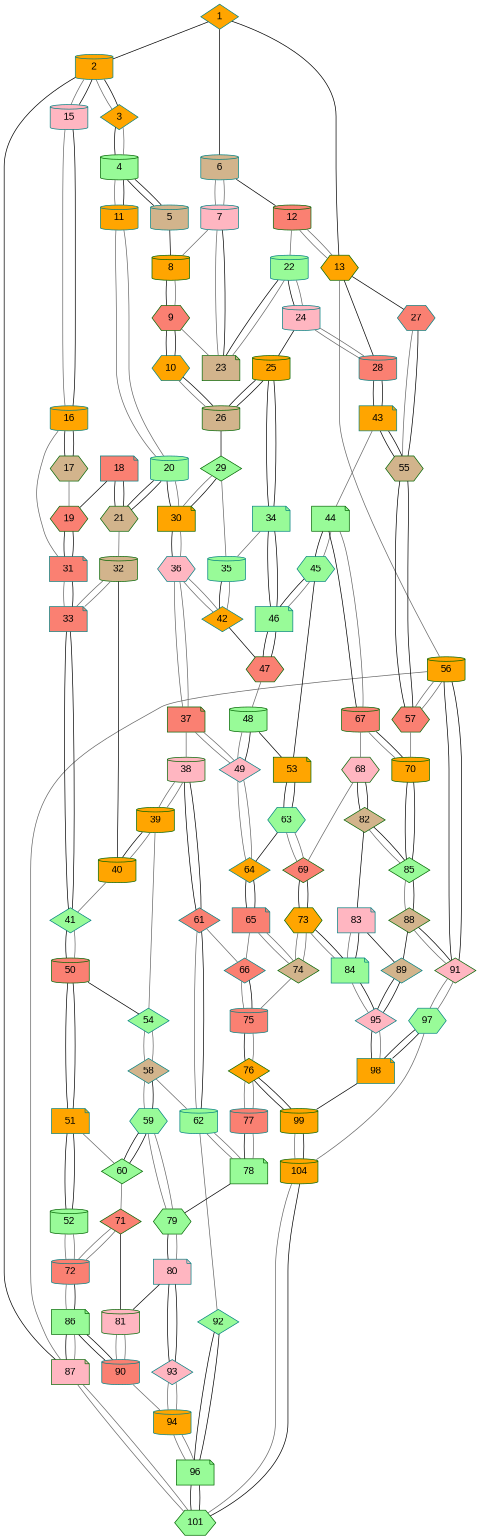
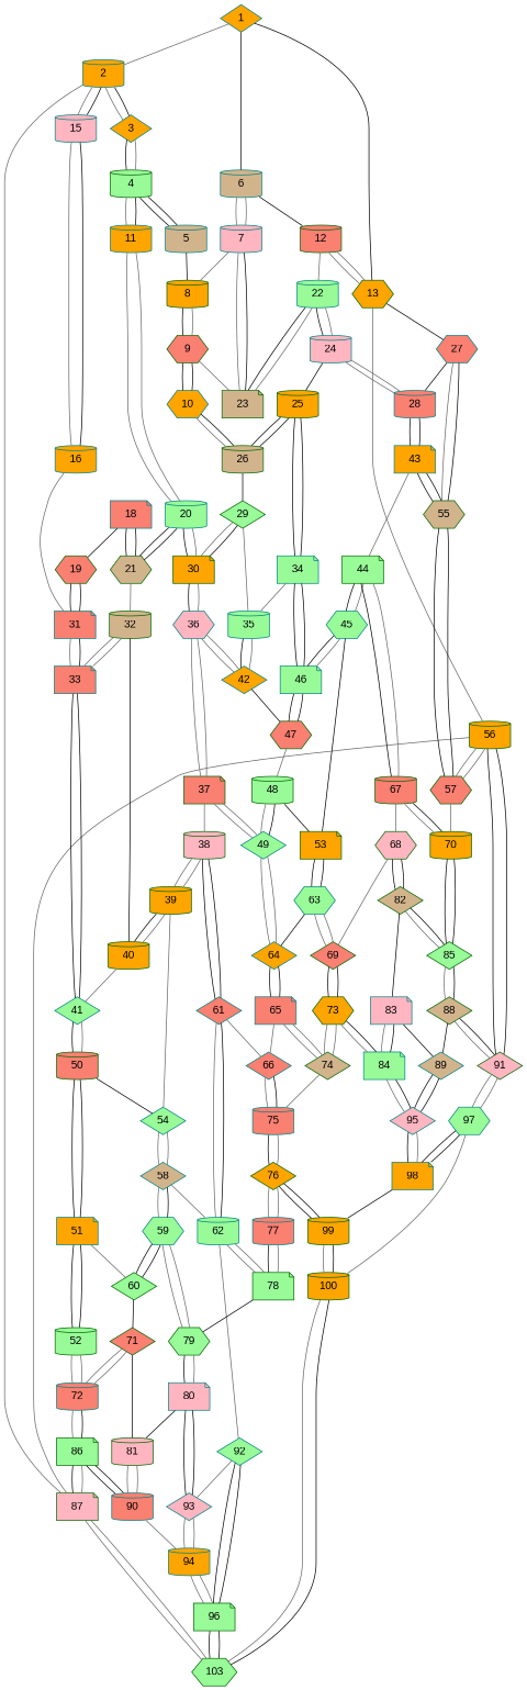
  graph {
    fontname="Liberation Sans"
    node [color=teal fillcolor=palegreen fontname="Liberation Sans" shape=cylinder style=filled]
    edge [color=black fontname="Liberation Sans"]
    1 [fillcolor=orange shape=diamond]
    2 [fillcolor=orange]
    6 [fillcolor=tan]
    13 [color=darkgreen fillcolor=orange shape=hexagon]
    3 [fillcolor=orange shape=diamond]
    15 [fillcolor=lightpink]
    87 [color=darkgreen fillcolor=lightpink shape=note]
    7 [fillcolor=lightpink]
    12 [color=darkgreen fillcolor=salmon]
    27 [fillcolor=salmon shape=hexagon]
    56 [color=darkgreen fillcolor=orange]
    4 [color=darkgreen]
    16 [fillcolor=orange]
-   101 [color=darkgreen shape=hexagon]
+   101 [color=darkgreen shape=hexagon label=103]
    5 [fillcolor=tan]
    11 [fillcolor=orange]
    8 [color=darkgreen fillcolor=orange]
    20
    9 [color=darkgreen fillcolor=salmon shape=hexagon]
    23 [color=darkgreen fillcolor=tan shape=note]
    22
    10 [fillcolor=orange shape=hexagon]
    26 [color=darkgreen fillcolor=tan]
    29 [color=darkgreen shape=diamond]
    21 [color=darkgreen fillcolor=tan shape=hexagon]
    30 [color=darkgreen fillcolor=orange shape=note]
    24 [fillcolor=lightpink]
    28 [fillcolor=salmon]
    55 [color=darkgreen fillcolor=tan shape=hexagon]
    57 [color=darkgreen fillcolor=salmon shape=hexagon]
    91 [color=darkgreen fillcolor=lightpink shape=diamond]
    18 [fillcolor=salmon shape=note]
    19 [color=darkgreen fillcolor=salmon shape=hexagon]
-   17 [color=darkgreen fillcolor=tan shape=hexagon]
    31 [fillcolor=salmon shape=note]
    52 [color=darkgreen]
    72 [fillcolor=salmon]
    33 [fillcolor=salmon shape=note]
    32 [color=darkgreen fillcolor=tan]
    36 [fillcolor=lightpink shape=hexagon]
    40 [color=darkgreen fillcolor=orange]
    25 [color=darkgreen fillcolor=orange]
    34 [shape=note]
    43 [fillcolor=orange shape=note]
    35
    46 [shape=note]
    44 [color=darkgreen shape=note]
    42 [fillcolor=orange shape=diamond]
    37 [color=darkgreen fillcolor=salmon shape=note]
    41 [shape=diamond]
    50 [color=darkgreen fillcolor=salmon]
    47 [color=darkgreen fillcolor=salmon shape=hexagon]
    38 [color=darkgreen fillcolor=lightpink]
-   49 [fillcolor=lightpink shape=diamond]
+   49 [shape=diamond]
    39 [color=darkgreen fillcolor=orange]
    61 [fillcolor=salmon shape=diamond]
    64 [fillcolor=orange shape=diamond]
    54 [shape=diamond]
    62
    66 [fillcolor=salmon shape=diamond]
    58 [fillcolor=tan shape=diamond]
    51 [fillcolor=orange shape=note]
    48 [color=darkgreen]
    45 [shape=hexagon]
    67 [color=darkgreen fillcolor=salmon]
    53 [color=darkgreen fillcolor=orange shape=note]
    70 [color=darkgreen fillcolor=orange]
    68 [color=darkgreen fillcolor=lightpink shape=hexagon]
    63 [shape=hexagon]
    65 [fillcolor=salmon shape=note]
    60 [color=darkgreen shape=diamond]
    71 [color=darkgreen fillcolor=salmon shape=diamond]
    86 [color=darkgreen shape=note]
    69 [color=darkgreen fillcolor=salmon shape=diamond]
    59 [shape=hexagon]
    97 [shape=hexagon]
    85 [color=darkgreen shape=diamond]
    79 [color=darkgreen shape=hexagon]
    78 [color=darkgreen shape=note]
    92 [shape=diamond]
    80 [fillcolor=lightpink shape=note]
    81 [color=darkgreen fillcolor=lightpink]
    75 [fillcolor=salmon]
    73 [color=darkgreen fillcolor=orange shape=hexagon]
    74 [color=darkgreen fillcolor=tan shape=diamond]
    76 [color=darkgreen fillcolor=orange shape=diamond]
    82 [color=darkgreen fillcolor=tan shape=diamond]
    83 [fillcolor=lightpink shape=note]
    84 [shape=note]
    88 [color=darkgreen fillcolor=tan shape=diamond]
    90 [fillcolor=salmon]
    95 [fillcolor=lightpink shape=diamond]
    77 [fillcolor=salmon]
    99 [color=darkgreen fillcolor=orange]
-   100 [color=darkgreen fillcolor=orange label=104]
+   100 [color=darkgreen fillcolor=orange]
    93 [fillcolor=lightpink shape=diamond]
    96 [color=darkgreen shape=note]
    94 [fillcolor=orange]
    89 [fillcolor=tan shape=diamond]
    98 [fillcolor=orange shape=note]
-   1 -- 2
+   1 -- 2 [color=gray40]
    1 -- 6
    1 -- 13
    2 -- 3 [color=gray40]
    2 -- 3
    2 -- 15 [color=gray40]
    2 -- 15
-   2 -- 87
+   2 -- 87 [color=gray40]
    6 -- 7 [color=gray40]
    6 -- 7 [color=gray40]
    6 -- 12
    13 -- 27
    13 -- 56 [color=gray40]
    3 -- 4
    3 -- 4 [color=gray40]
    15 -- 16 [color=gray40]
    15 -- 16
    87 -- 101 [color=gray40]
    87 -- 101 [color=gray40]
    7 -- 8 [color=gray40]
    7 -- 23 [color=gray40]
    7 -- 23
    12 -- 13 [color=gray40]
    12 -- 13 [color=gray40]
    12 -- 22 [color=gray40]
-   13 -- 28
+   27 -- 28
    27 -- 55 [color=gray40]
    27 -- 55
    56 -- 87 [color=gray40]
    56 -- 57 [color=gray40]
    56 -- 57 [color=gray40]
    56 -- 91
    56 -- 91
    4 -- 5
    4 -- 5
    4 -- 11 [color=gray40]
    4 -- 11
-   16 -- 17
-   16 -- 17
    16 -- 31 [color=gray40]
    5 -- 8
    11 -- 20 [color=gray40]
    11 -- 20 [color=gray40]
    8 -- 9
    8 -- 9 [color=gray40]
    20 -- 21
    20 -- 21
    20 -- 30
    20 -- 30 [color=gray40]
    9 -- 23 [color=gray40]
    9 -- 10
    9 -- 10
    22 -- 23
    22 -- 23 [color=gray40]
    22 -- 24
    22 -- 24 [color=gray40]
    10 -- 26 [color=gray40]
    10 -- 26
    26 -- 29
    29 -- 30 [color=gray40]
    29 -- 30
    29 -- 35 [color=gray40]
    21 -- 32 [color=gray40]
    30 -- 36
    30 -- 36 [color=gray40]
    24 -- 28 [color=gray40]
    24 -- 28 [color=gray40]
    24 -- 25
    28 -- 43
    28 -- 43
    55 -- 57
    55 -- 57
    57 -- 70 [color=gray40]
    91 -- 97 [color=gray40]
    91 -- 97 [color=gray40]
    18 -- 21
    18 -- 21
    18 -- 19
    19 -- 31
    19 -- 31
-   17 -- 19 [color=gray40]
    31 -- 33 [color=gray40]
    31 -- 33
    52 -- 72 [color=gray40]
    52 -- 72 [color=gray40]
    72 -- 86 [color=gray40]
    72 -- 86
    33 -- 41
    33 -- 41
    32 -- 33 [color=gray40]
    32 -- 33 [color=gray40]
    32 -- 40
    36 -- 42 [color=gray40]
    36 -- 42 [color=gray40]
    36 -- 37 [color=gray40]
    36 -- 37 [color=gray40]
    40 -- 41 [color=gray40]
    25 -- 26
    25 -- 26
    25 -- 34
    25 -- 34
    34 -- 35 [color=gray40]
    34 -- 46
    34 -- 46
    43 -- 55
    43 -- 55
    43 -- 44 [color=gray40]
    35 -- 42
    35 -- 42 [color=gray40]
    46 -- 47
    46 -- 47
    44 -- 45
    44 -- 45 [color=gray40]
    44 -- 67
    44 -- 67 [color=gray40]
    42 -- 47
    37 -- 38 [color=gray40]
    37 -- 49 [color=gray40]
    37 -- 49 [color=gray40]
    41 -- 50
    41 -- 50 [color=gray40]
    50 -- 54
    50 -- 51
    50 -- 51
    47 -- 48 [color=gray40]
    38 -- 39 [color=gray40]
    38 -- 39 [color=gray40]
    38 -- 61
    38 -- 61
    49 -- 64 [color=gray40]
    49 -- 64 [color=gray40]
    39 -- 40
    39 -- 40 [color=gray40]
    39 -- 54 [color=gray40]
    61 -- 62 [color=gray40]
    61 -- 62
    61 -- 66 [color=gray40]
    64 -- 65
    64 -- 65
    54 -- 58 [color=gray40]
    54 -- 58 [color=gray40]
    62 -- 78 [color=gray40]
    62 -- 78 [color=gray40]
    62 -- 92 [color=gray40]
    66 -- 75 [color=gray40]
    66 -- 75
    58 -- 62 [color=gray40]
    58 -- 59 [color=gray40]
    58 -- 59
    51 -- 52
    51 -- 52
    51 -- 60 [color=gray40]
    48 -- 49 [color=gray40]
    48 -- 49
    48 -- 53
    45 -- 46
    45 -- 46 [color=gray40]
    45 -- 53
    67 -- 70 [color=gray40]
    67 -- 70
    67 -- 68 [color=gray40]
    53 -- 63
    53 -- 63
    70 -- 85
    70 -- 85
    68 -- 69 [color=gray40]
    68 -- 82
    68 -- 82
    63 -- 64
    63 -- 69 [color=gray40]
    63 -- 69 [color=gray40]
    65 -- 66 [color=gray40]
    65 -- 74 [color=gray40]
    65 -- 74 [color=gray40]
-   60 -- 71 [color=gray40]
+   60 -- 71
    71 -- 72 [color=gray40]
    71 -- 72 [color=gray40]
    71 -- 81
    86 -- 87
    86 -- 87 [color=gray40]
    86 -- 90
    86 -- 90
    69 -- 73
    69 -- 73
    59 -- 60
    59 -- 60
    59 -- 79 [color=gray40]
    59 -- 79 [color=gray40]
    97 -- 100 [color=gray40]
    97 -- 98
    97 -- 98
    85 -- 88 [color=gray40]
    85 -- 88
    79 -- 80
    79 -- 80 [color=gray40]
    78 -- 79
+   92 -- 93 [color=gray40]
    92 -- 96
    92 -- 96
    80 -- 81
    80 -- 93
    80 -- 93
    81 -- 90 [color=gray40]
    81 -- 90 [color=gray40]
    75 -- 76
    75 -- 76 [color=gray40]
    73 -- 74 [color=gray40]
    73 -- 74 [color=gray40]
    73 -- 84 [color=gray40]
    73 -- 84
    74 -- 75 [color=gray40]
    76 -- 77 [color=gray40]
    76 -- 77 [color=gray40]
    76 -- 99
    76 -- 99
    82 -- 85 [color=gray40]
    82 -- 85
    82 -- 83
    83 -- 84 [color=gray40]
    83 -- 84
    83 -- 89
    84 -- 95 [color=gray40]
    84 -- 95
    88 -- 91 [color=gray40]
    88 -- 91
    88 -- 89
    90 -- 94 [color=gray40]
    95 -- 98
    95 -- 98 [color=gray40]
    77 -- 78
    77 -- 78 [color=gray40]
    99 -- 100 [color=gray40]
    99 -- 100
    100 -- 101 [color=gray40]
    100 -- 101
    93 -- 94 [color=gray40]
    93 -- 94 [color=gray40]
    96 -- 101
    96 -- 101
    94 -- 96 [color=gray40]
    94 -- 96 [color=gray40]
    89 -- 95
    89 -- 95
    98 -- 99
  }
